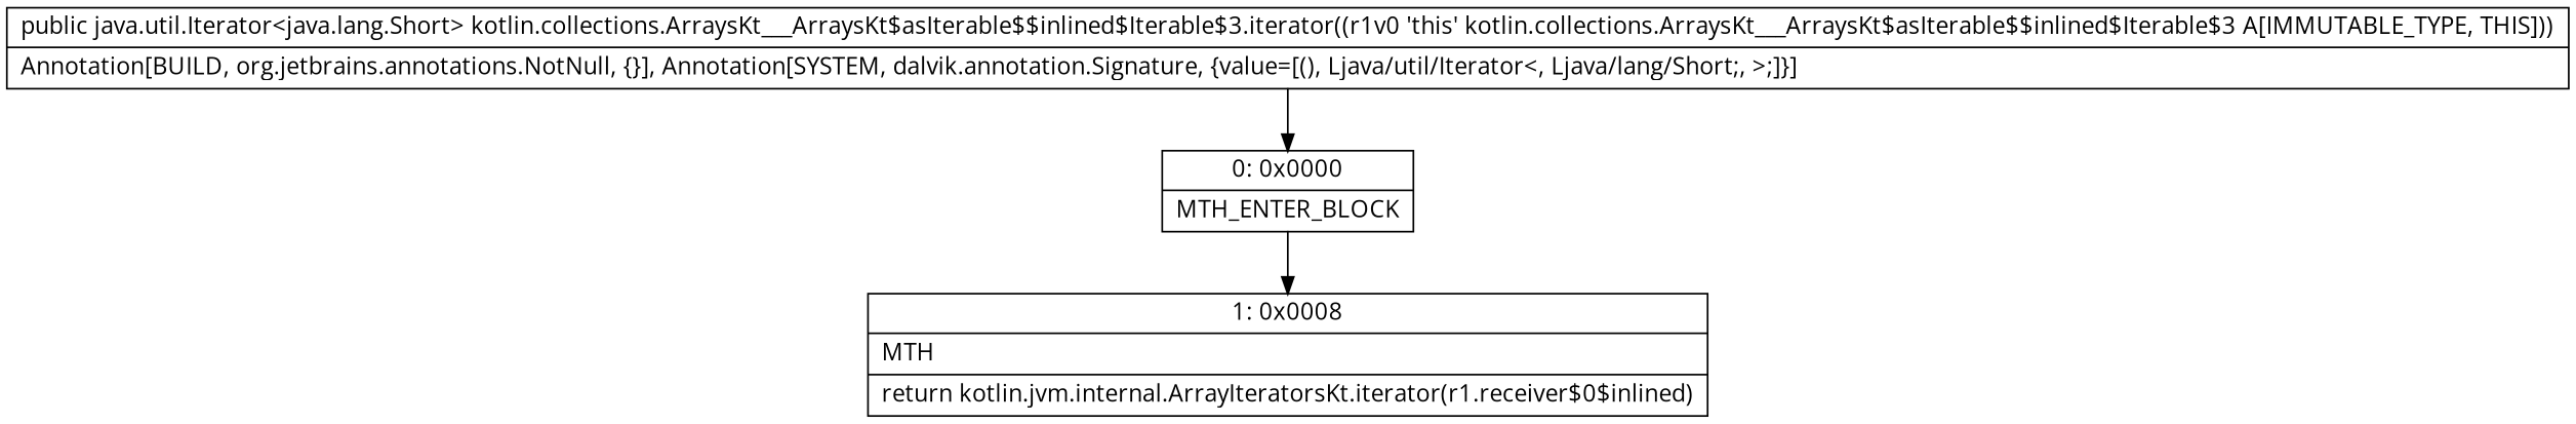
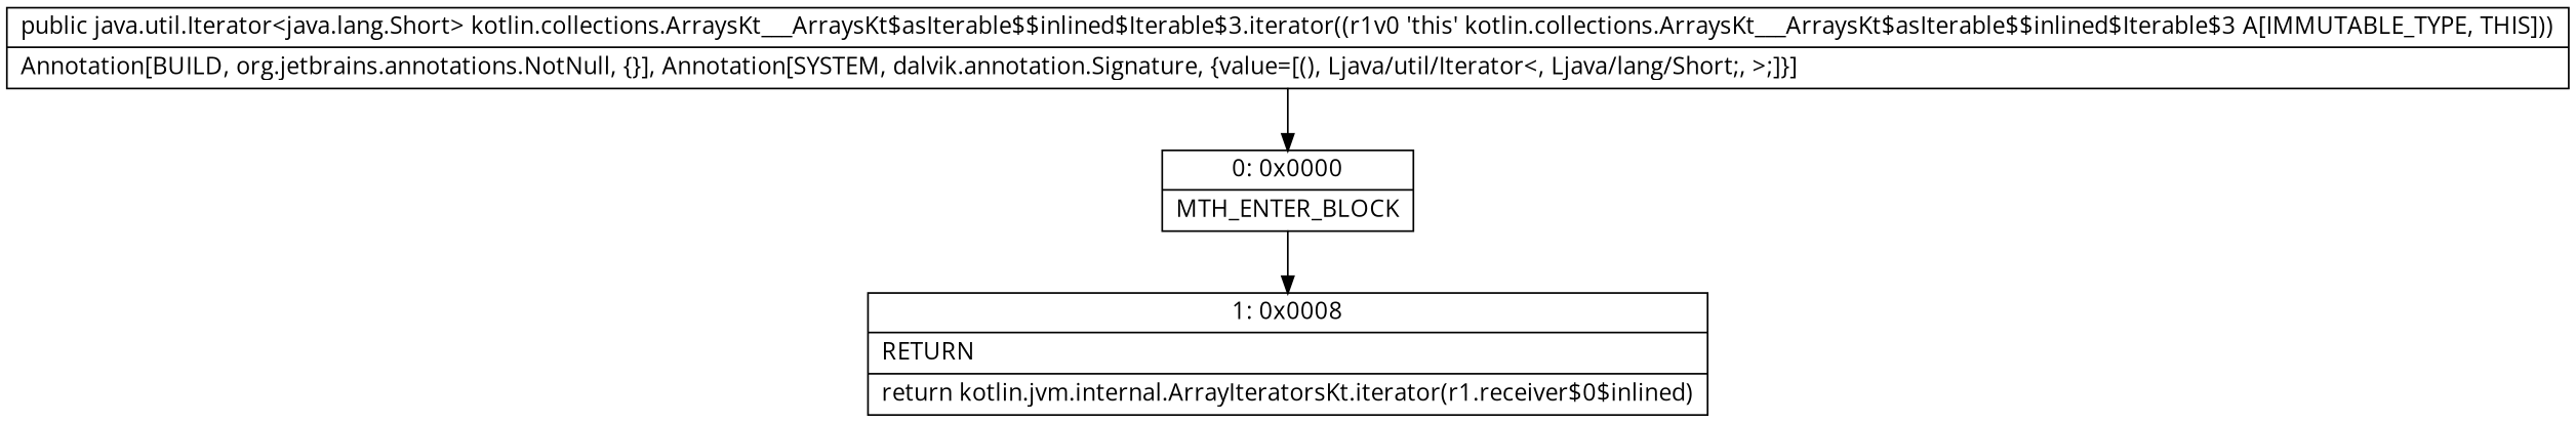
  digraph {
    fontname="Open Sans"
    node [shape=record fontname="Open Sans"]
    edge [fontname="Open Sans"]
    n1 [label="{0\:\ 0x0000|MTH_ENTER_BLOCK\l}"]
-   n2 [label="{1\:\ 0x0008|MTH\l|return kotlin.jvm.internal.ArrayIteratorsKt.iterator(r1.receiver$0$inlined)\l}"]
+   n2 [label="{1\:\ 0x0008|RETURN\l|return kotlin.jvm.internal.ArrayIteratorsKt.iterator(r1.receiver$0$inlined)\l}"]
    n3 [label="{public java.util.Iterator\<java.lang.Short\> kotlin.collections.ArraysKt___ArraysKt$asIterable$$inlined$Iterable$3.iterator((r1v0 'this' kotlin.collections.ArraysKt___ArraysKt$asIterable$$inlined$Iterable$3 A[IMMUTABLE_TYPE, THIS]))  | Annotation[BUILD, org.jetbrains.annotations.NotNull, \{\}], Annotation[SYSTEM, dalvik.annotation.Signature, \{value=[(), Ljava\/util\/Iterator\<, Ljava\/lang\/Short;, \>;]\}]\l}"]
    n1 -> n2
    n3 -> n1
  }
